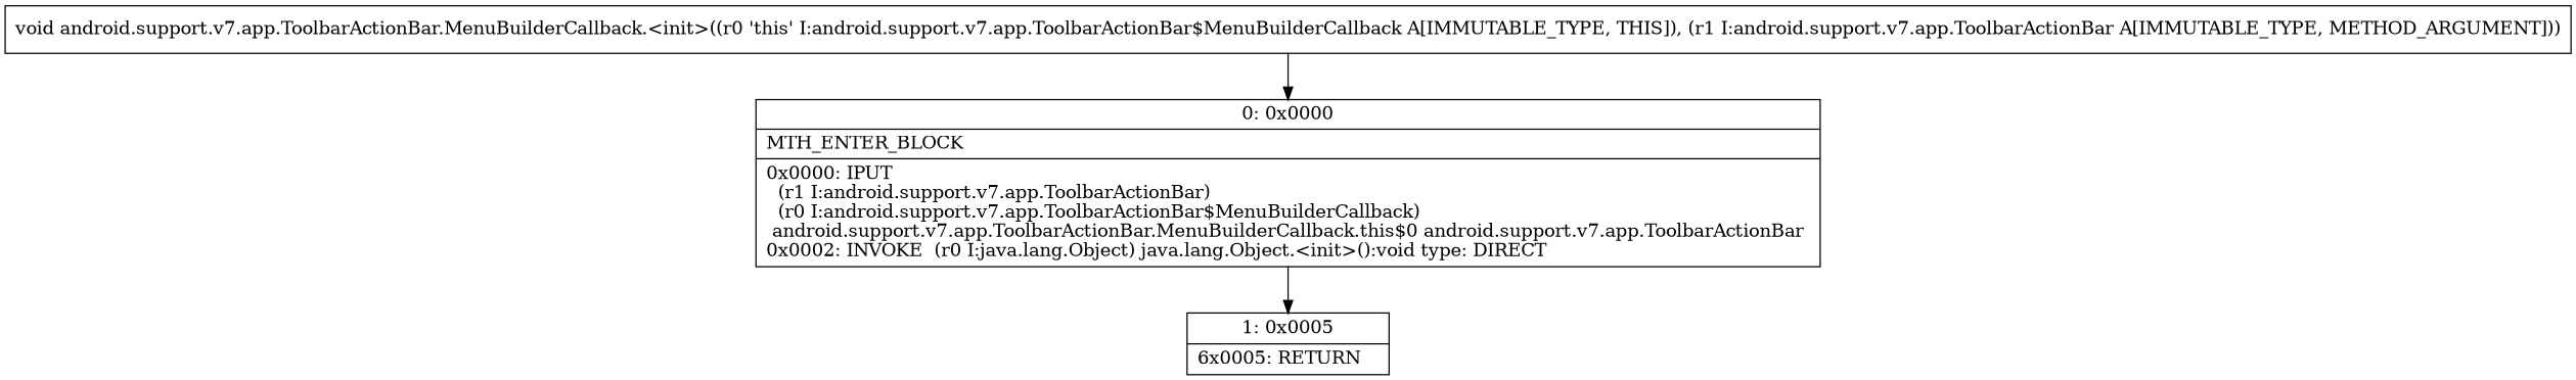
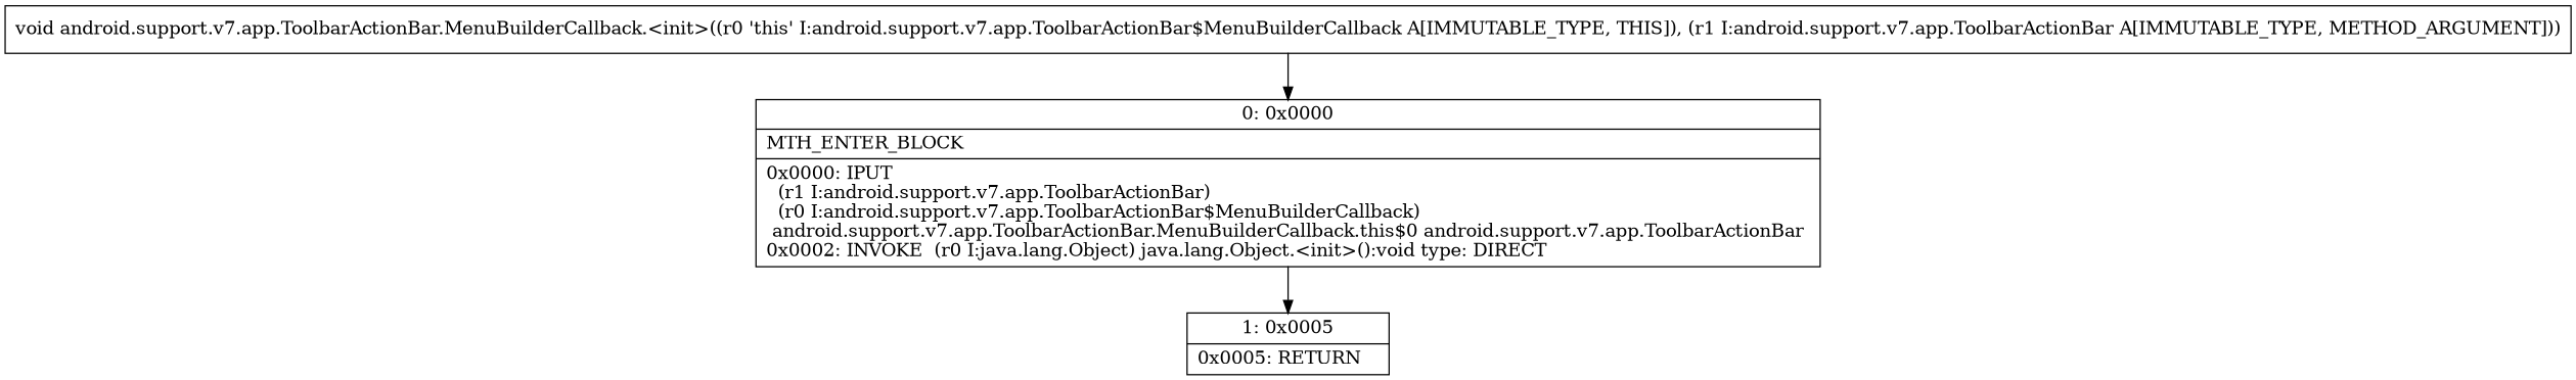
  digraph {
    node [shape=record]
    n1 [label="{0\:\ 0x0000|MTH_ENTER_BLOCK\l|0x0000: IPUT  \l  (r1 I:android.support.v7.app.ToolbarActionBar)\l  (r0 I:android.support.v7.app.ToolbarActionBar$MenuBuilderCallback)\l android.support.v7.app.ToolbarActionBar.MenuBuilderCallback.this$0 android.support.v7.app.ToolbarActionBar \l0x0002: INVOKE  (r0 I:java.lang.Object) java.lang.Object.\<init\>():void type: DIRECT \l}"]
-   n2 [label="{1\:\ 0x0005|6x0005: RETURN   \l}"]
+   n2 [label="{1\:\ 0x0005|0x0005: RETURN   \l}"]
    n3 [label="{void android.support.v7.app.ToolbarActionBar.MenuBuilderCallback.\<init\>((r0 'this' I:android.support.v7.app.ToolbarActionBar$MenuBuilderCallback A[IMMUTABLE_TYPE, THIS]), (r1 I:android.support.v7.app.ToolbarActionBar A[IMMUTABLE_TYPE, METHOD_ARGUMENT])) }"]
    n1 -> n2
    n3 -> n1
  }
